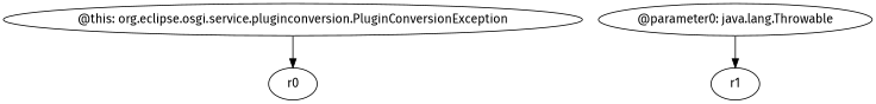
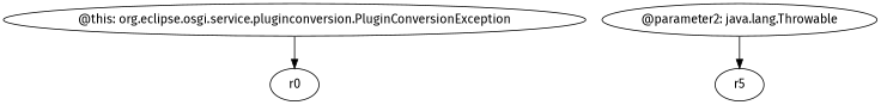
  digraph {
    fontname="Fira Sans"
    node [fontname="Fira Sans"]
    edge [fontname="Fira Sans"]
    n1 [label=r0]
-   n2 [label=r1]
+   n2 [label=r5]
    n3 [label="@this: org.eclipse.osgi.service.pluginconversion.PluginConversionException"]
-   n4 [label="@parameter0: java.lang.Throwable"]
+   n4 [label="@parameter2: java.lang.Throwable"]
    n3 -> n1
    n4 -> n2
  }
